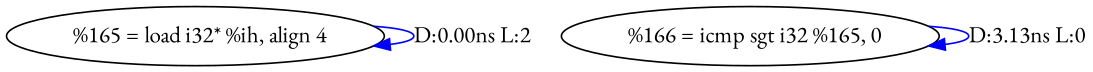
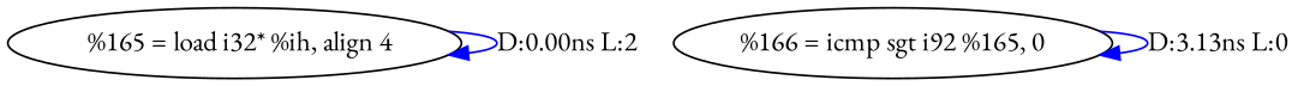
  digraph {
    fontname="EB Garamond"
    node [fontname="EB Garamond"]
    edge [color=blue fontname="EB Garamond"]
    n1 [label="  %165 = load i32* %ih, align 4"]
-   n2 [label="  %166 = icmp sgt i32 %165, 0"]
+   n2 [label="%166 = icmp sgt i92 %165, 0"]
    n1 -> n1 [label="D:0.00ns L:2"]
    n2 -> n2 [label="D:3.13ns L:0"]
  }
